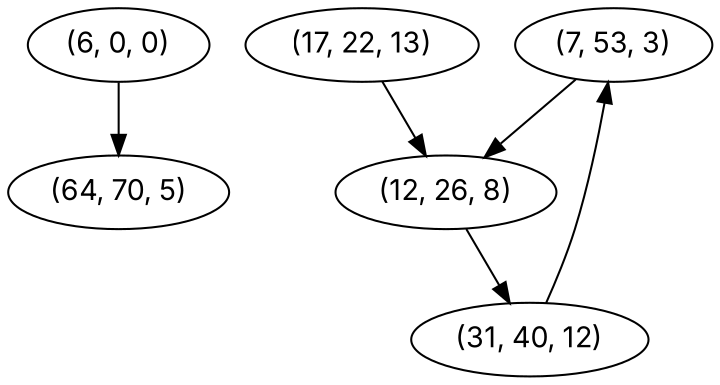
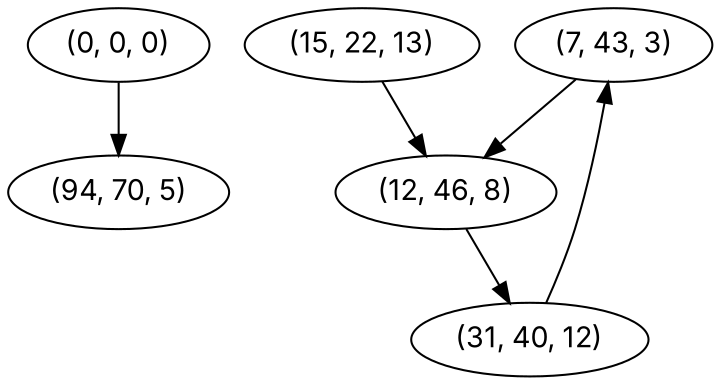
  digraph {
    fontname=Inter
    node [fontname=Inter]
    edge [fontname=Inter]
-   "(0, 0, 0)" [label="(6, 0, 0)"]
-   "(64, 70, 5)"
-   "(7, 53, 3)"
-   "(12, 46, 8)" [label="(12, 26, 8)"]
+   "(0, 0, 0)"
+   "(64, 70, 5)" [label="(94, 70, 5)"]
+   "(7, 53, 3)" [label="(7, 43, 3)"]
+   "(12, 46, 8)"
    "(31, 40, 12)"
-   "(17, 22, 13)"
+   "(17, 22, 13)" [label="(15, 22, 13)"]
    "(0, 0, 0)" -> "(64, 70, 5)"
    "(7, 53, 3)" -> "(12, 46, 8)"
    "(12, 46, 8)" -> "(31, 40, 12)"
    "(31, 40, 12)" -> "(7, 53, 3)"
    "(17, 22, 13)" -> "(12, 46, 8)"
  }
